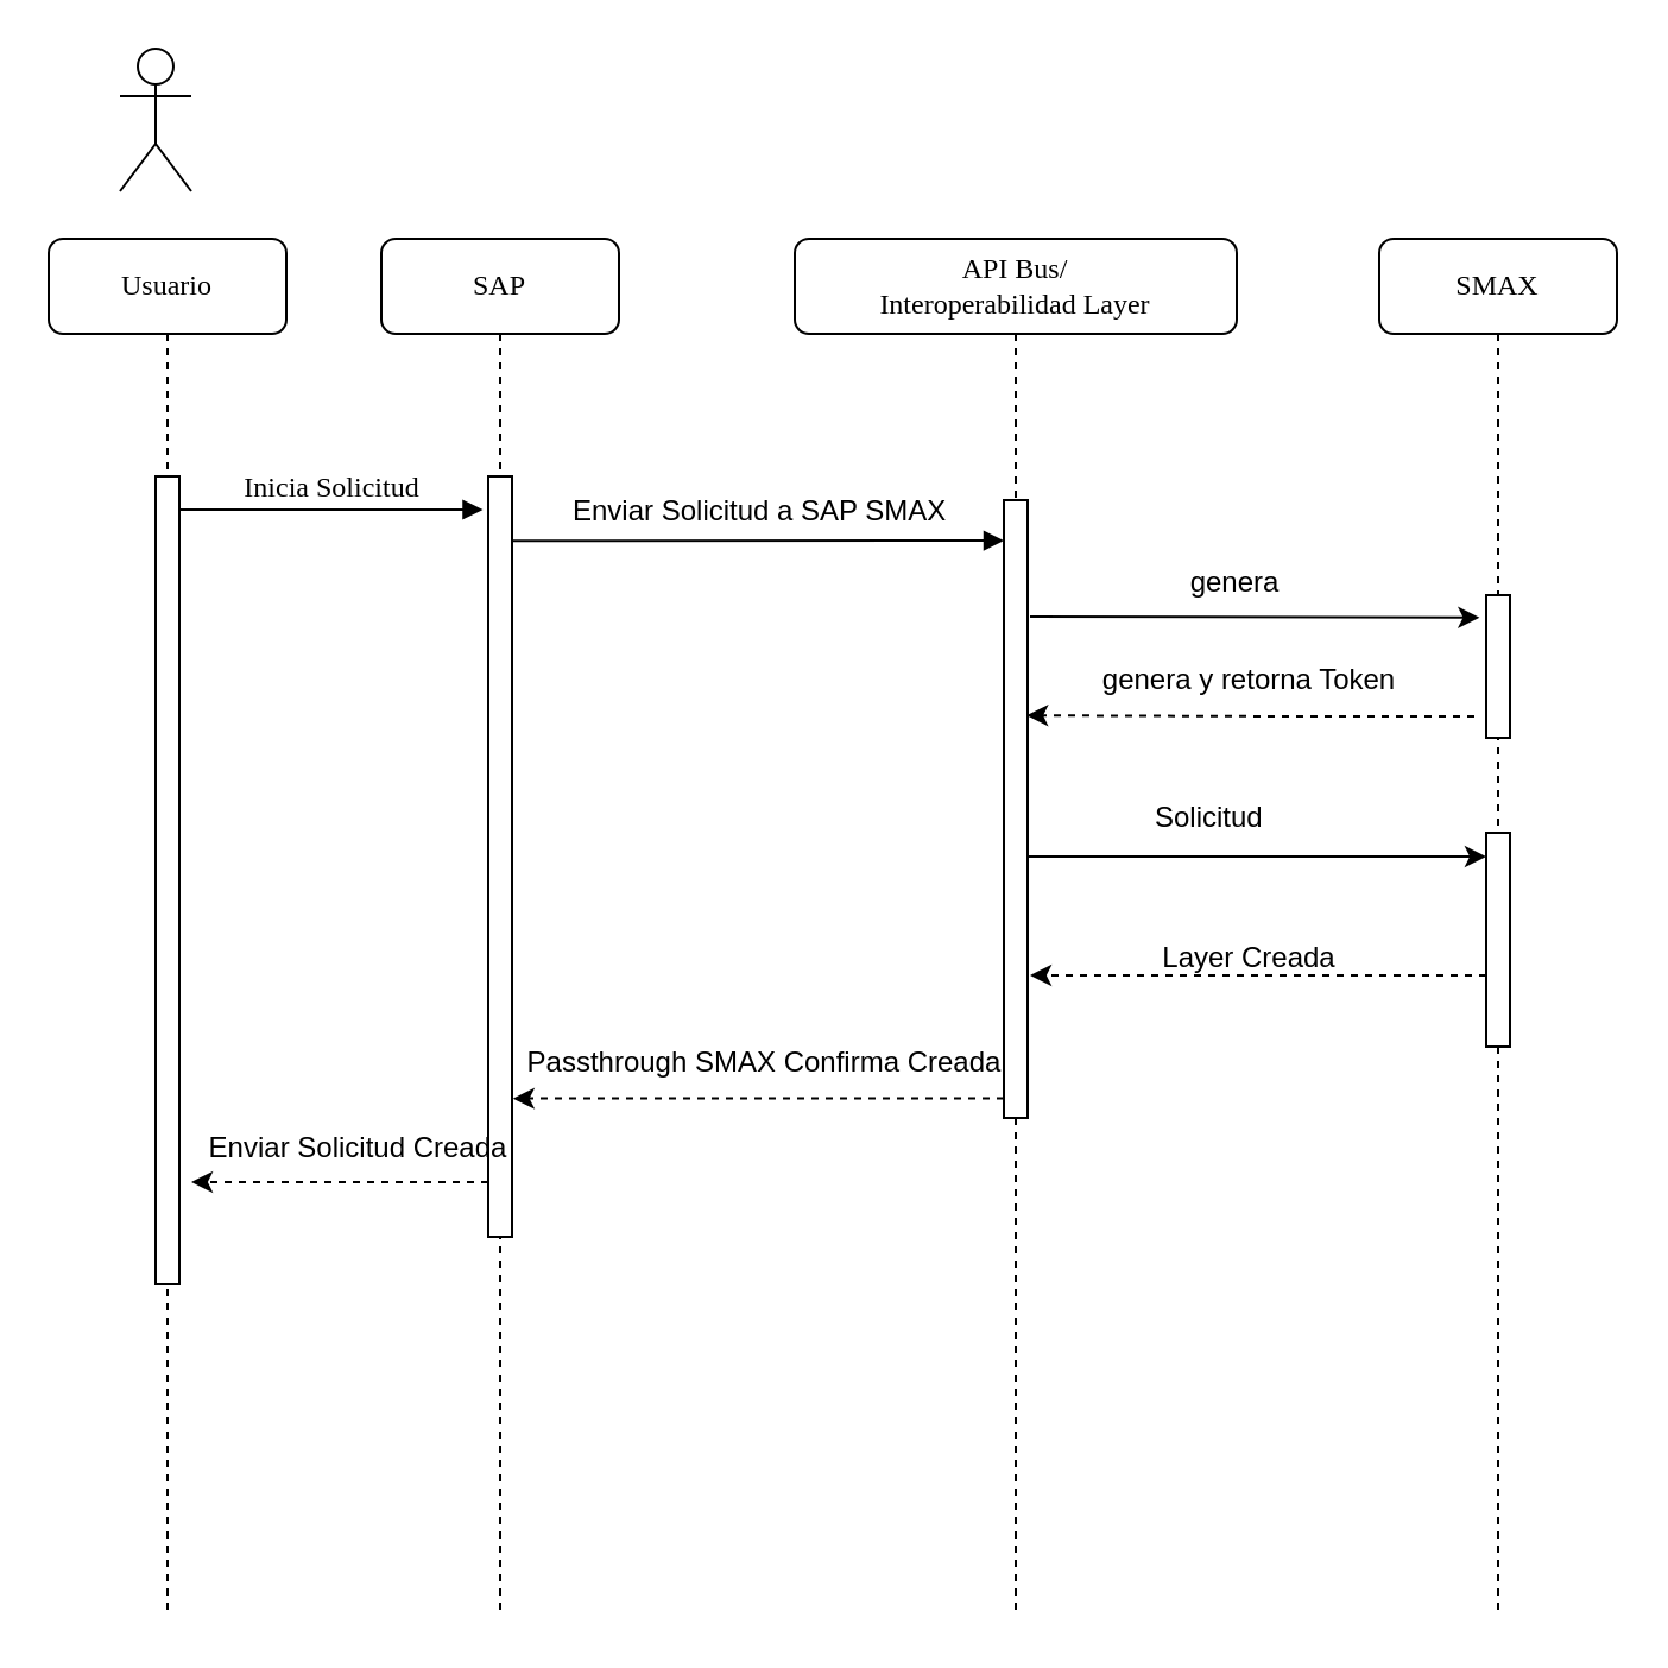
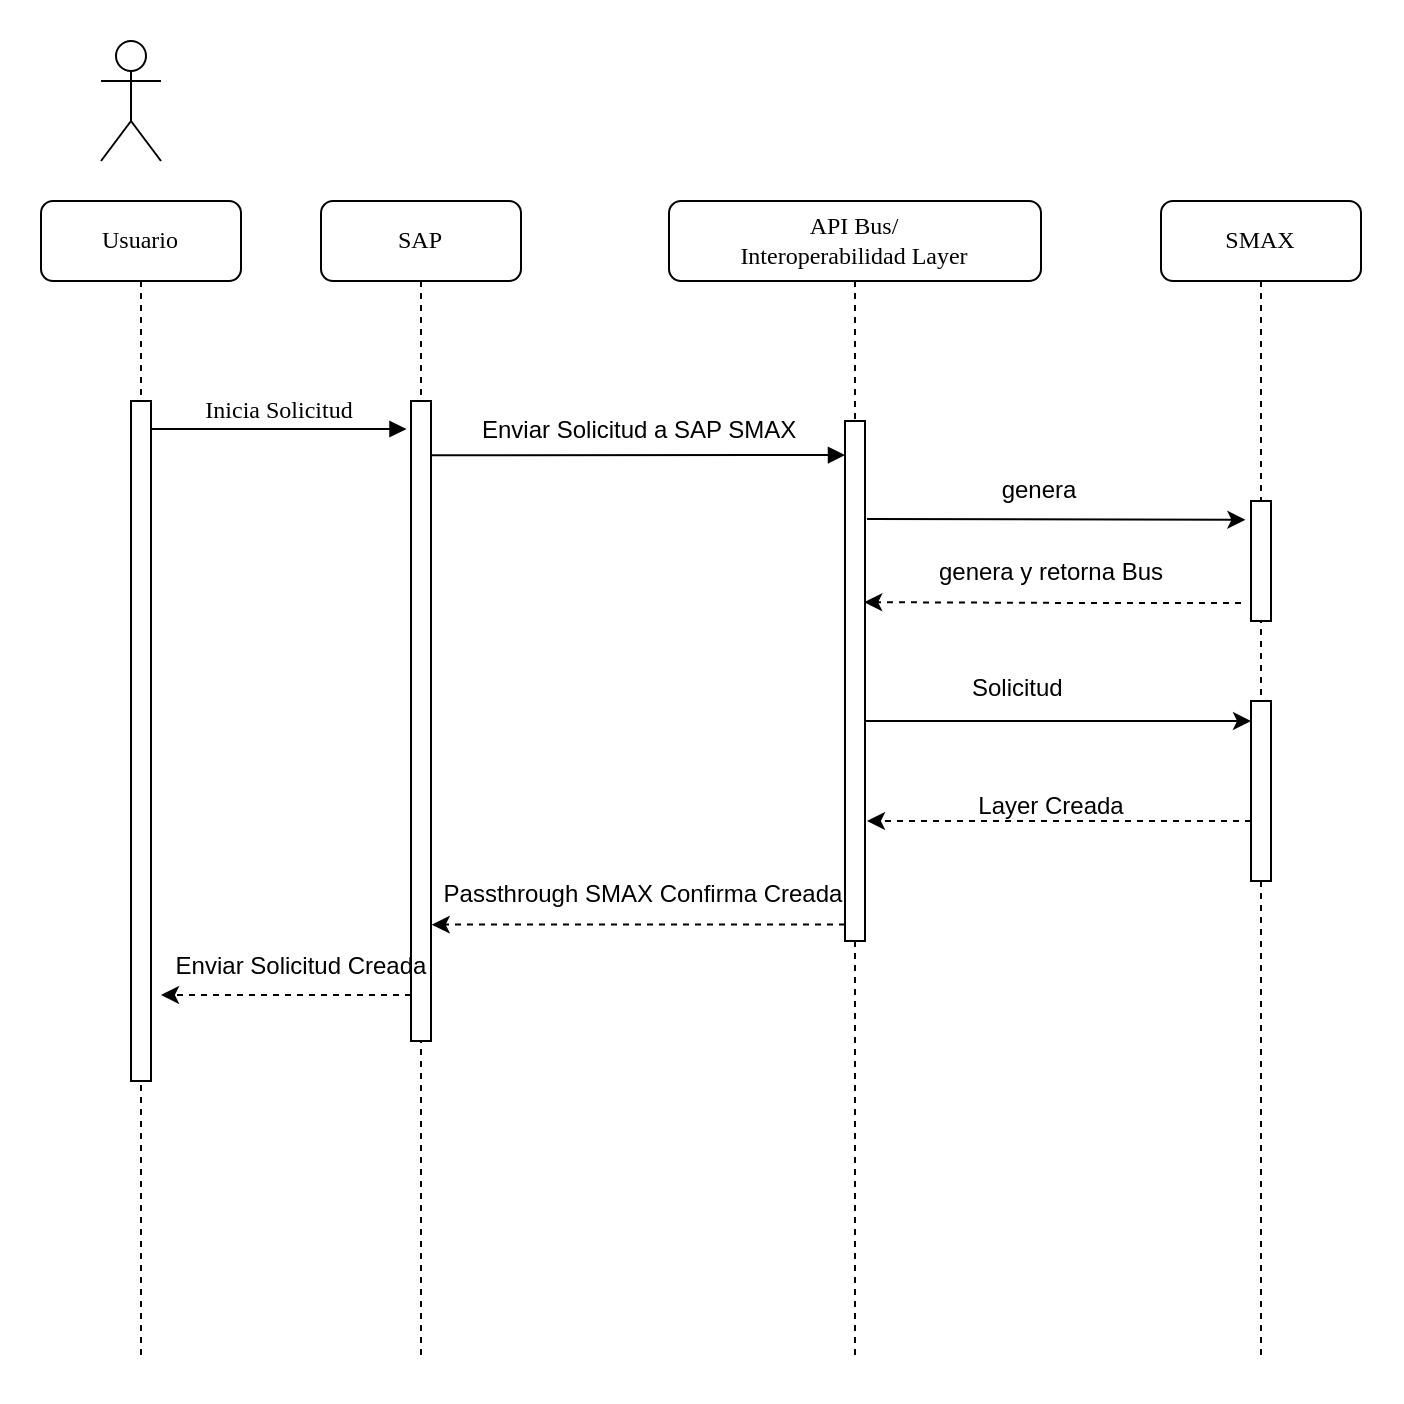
  <mxCell id="0" />
  <mxCell id="1" parent="0" />
  <mxCell id="2" value="SAP" style="shape=umlLifeline;perimeter=lifelinePerimeter;whiteSpace=wrap;html=1;container=1;collapsible=0;recursiveResize=0;outlineConnect=0;rounded=1;shadow=0;comic=0;labelBackgroundColor=none;strokeWidth=1;fontFamily=Verdana;fontSize=12;align=center;" vertex="1" parent="1"><mxGeometry x="160" y="100" width="100" height="580" as="geometry" /></mxCell>
  <mxCell id="3" value="" style="html=1;points=[];perimeter=orthogonalPerimeter;rounded=0;shadow=0;comic=0;labelBackgroundColor=none;strokeWidth=1;fontFamily=Verdana;fontSize=12;align=center;" vertex="1" parent="2"><mxGeometry x="45" y="100" width="10" height="320" as="geometry" /></mxCell>
  <mxCell id="4" value="" style="html=1;verticalAlign=bottom;endArrow=block;entryX=0;entryY=0;labelBackgroundColor=none;fontFamily=Verdana;fontSize=12;edgeStyle=elbowEdgeStyle;elbow=vertical;" edge="1" parent="2"><mxGeometry x="0.267" y="10" relative="1" as="geometry"><mxPoint x="55" y="127.148" as="sourcePoint" /><mxPoint as="offset" /><mxPoint x="262" y="127.0" as="targetPoint" /></mxGeometry></mxCell>
  <mxCell id="5" value="API Bus/&lt;div&gt;Interoperabilidad Layer&lt;/div&gt;" style="shape=umlLifeline;perimeter=lifelinePerimeter;whiteSpace=wrap;html=1;container=1;collapsible=0;recursiveResize=0;outlineConnect=0;rounded=1;shadow=0;comic=0;labelBackgroundColor=none;strokeWidth=1;fontFamily=Verdana;fontSize=12;align=center;" vertex="1" parent="1"><mxGeometry x="334" y="100" width="186" height="580" as="geometry" /></mxCell>
  <mxCell id="6" value="" style="html=1;points=[];perimeter=orthogonalPerimeter;rounded=0;shadow=0;comic=0;labelBackgroundColor=none;strokeWidth=1;fontFamily=Verdana;fontSize=12;align=center;" vertex="1" parent="5"><mxGeometry x="88" y="110" width="10" height="260" as="geometry" /></mxCell>
  <mxCell id="7" value="genera" style="text;html=1;align=center;verticalAlign=middle;resizable=0;points=[];autosize=1;strokeColor=none;fillColor=none;" vertex="1" parent="5"><mxGeometry x="150" y="130" width="70" height="30" as="geometry" /></mxCell>
  <mxCell id="8" value="SMAX" style="shape=umlLifeline;perimeter=lifelinePerimeter;whiteSpace=wrap;html=1;container=1;collapsible=0;recursiveResize=0;outlineConnect=0;rounded=1;shadow=0;comic=0;labelBackgroundColor=none;strokeWidth=1;fontFamily=Verdana;fontSize=12;align=center;" vertex="1" parent="1"><mxGeometry x="580" y="100" width="100" height="580" as="geometry" /></mxCell>
  <mxCell id="9" value="" style="html=1;points=[];perimeter=orthogonalPerimeter;rounded=0;shadow=0;comic=0;labelBackgroundColor=none;strokeWidth=1;fontFamily=Verdana;fontSize=12;align=center;" vertex="1" parent="8"><mxGeometry x="45" y="150" width="10" height="60" as="geometry" /></mxCell>
  <mxCell id="10" value="" style="html=1;points=[];perimeter=orthogonalPerimeter;rounded=0;shadow=0;comic=0;labelBackgroundColor=none;strokeWidth=1;fontFamily=Verdana;fontSize=12;align=center;" vertex="1" parent="8"><mxGeometry x="45" y="250" width="10" height="90" as="geometry" /></mxCell>
  <mxCell id="11" value="Usuario" style="shape=umlLifeline;perimeter=lifelinePerimeter;whiteSpace=wrap;html=1;container=1;collapsible=0;recursiveResize=0;outlineConnect=0;rounded=1;shadow=0;comic=0;labelBackgroundColor=none;strokeWidth=1;fontFamily=Verdana;fontSize=12;align=center;" vertex="1" parent="1"><mxGeometry x="20" y="100" width="100" height="580" as="geometry" /></mxCell>
  <mxCell id="12" value="" style="html=1;points=[];perimeter=orthogonalPerimeter;rounded=0;shadow=0;comic=0;labelBackgroundColor=none;strokeWidth=1;fontFamily=Verdana;fontSize=12;align=center;" vertex="1" parent="11"><mxGeometry x="45" y="100" width="10" height="340" as="geometry" /></mxCell>
  <mxCell id="13" value="Inicia Solicitud" style="html=1;verticalAlign=bottom;endArrow=block;labelBackgroundColor=none;fontFamily=Verdana;fontSize=12;edgeStyle=elbowEdgeStyle;elbow=vertical;entryX=-0.226;entryY=0.041;entryDx=0;entryDy=0;entryPerimeter=0;" edge="1" parent="1" target="3"><mxGeometry relative="1" as="geometry"><mxPoint x="75" y="214" as="sourcePoint" /><mxPoint x="200" y="214" as="targetPoint" /><Array as="points"><mxPoint x="120" y="214" /></Array></mxGeometry></mxCell>
  <mxCell id="14" value="&lt;div&gt;&lt;br&gt;&lt;/div&gt;" style="shape=umlActor;verticalLabelPosition=bottom;verticalAlign=top;html=1;outlineConnect=0;" vertex="1" parent="1"><mxGeometry x="50" width="30" height="60" as="geometry" y="20" /></mxCell>
  <mxCell id="15" style="edgeStyle=orthogonalEdgeStyle;rounded=0;orthogonalLoop=1;jettySize=auto;html=1;entryX=1.16;entryY=0.678;entryDx=0;entryDy=0;entryPerimeter=0;dashed=1;" edge="1" parent="1"><mxGeometry relative="1" as="geometry"><mxPoint x="620" y="301" as="sourcePoint" /><mxPoint x="431.6" y="300.58" as="targetPoint" /><Array as="points"><mxPoint x="540" y="301" /></Array></mxGeometry></mxCell>
  <mxCell id="16" style="edgeStyle=orthogonalEdgeStyle;rounded=0;orthogonalLoop=1;jettySize=auto;html=1;" edge="1" parent="1" source="6"><mxGeometry relative="1" as="geometry"><mxPoint x="625" y="360" as="targetPoint" /><Array as="points"><mxPoint x="470" y="360" /><mxPoint x="470" y="360" /></Array></mxGeometry></mxCell>
  <mxCell id="17" value="" style="endArrow=classic;html=1;rounded=0;entryX=-0.28;entryY=0.157;entryDx=0;entryDy=0;entryPerimeter=0;" edge="1" parent="1" target="9"><mxGeometry width="50" height="50" relative="1" as="geometry"><mxPoint x="433" y="259" as="sourcePoint" /><mxPoint x="554" y="260" as="targetPoint" /></mxGeometry></mxCell>
- <mxCell id="18" value="genera y retorna Token" style="text;html=1;align=center;verticalAlign=middle;resizable=0;points=[];autosize=1;strokeColor=none;fillColor=none;dashed=1;" vertex="1" parent="1"><mxGeometry x="450" y="271" width="150" height="30" as="geometry" /></mxCell>
+ <mxCell id="18" value="genera y retorna Bus" style="text;html=1;align=center;verticalAlign=middle;resizable=0;points=[];autosize=1;strokeColor=none;fillColor=none;dashed=1;" vertex="1" parent="1"><mxGeometry x="450" y="271" width="150" height="30" as="geometry" /></mxCell>
  <mxCell id="19" value="Solicitud" style="text;whiteSpace=wrap;" vertex="1" parent="1"><mxGeometry x="484" y="330" width="110" height="40" as="geometry" /></mxCell>
  <mxCell id="20" style="edgeStyle=orthogonalEdgeStyle;rounded=0;orthogonalLoop=1;jettySize=auto;html=1;dashed=1;" edge="1" parent="1" source="10"><mxGeometry relative="1" as="geometry"><mxPoint x="433" y="410" as="targetPoint" /><Array as="points"><mxPoint x="570" y="410" /><mxPoint x="570" y="410" /></Array></mxGeometry></mxCell>
  <mxCell id="21" value="Layer Creada" style="text;html=1;align=center;verticalAlign=middle;resizable=0;points=[];autosize=1;strokeColor=none;fillColor=none;" vertex="1" parent="1"><mxGeometry x="470" y="388" width="110" height="30" as="geometry" /></mxCell>
  <mxCell id="22" value="Enviar Solicitud a SAP SMAX" style="text;whiteSpace=wrap;" vertex="1" parent="1"><mxGeometry x="239" y="201" width="190" height="40" as="geometry" /></mxCell>
  <mxCell id="23" style="edgeStyle=orthogonalEdgeStyle;rounded=0;orthogonalLoop=1;jettySize=auto;html=1;dashed=1;entryX=0.02;entryY=0.994;entryDx=0;entryDy=0;entryPerimeter=0;" edge="1" parent="1" source="6" target="24"><mxGeometry relative="1" as="geometry"><mxPoint x="220" y="460" as="targetPoint" /><Array as="points"><mxPoint x="238" y="462" /></Array></mxGeometry></mxCell>
  <mxCell id="24" value="Passthrough SMAX Confirma Creada" style="text;html=1;align=center;verticalAlign=middle;resizable=0;points=[];autosize=1;strokeColor=none;fillColor=none;" vertex="1" parent="1"><mxGeometry x="211" y="432" width="220" height="30" as="geometry" /></mxCell>
  <mxCell id="25" style="edgeStyle=orthogonalEdgeStyle;rounded=0;orthogonalLoop=1;jettySize=auto;html=1;dashed=1;" edge="1" parent="1"><mxGeometry relative="1" as="geometry"><mxPoint x="205" y="497" as="sourcePoint" /><mxPoint x="80" y="497" as="targetPoint" /><Array as="points"><mxPoint x="140" y="497" /><mxPoint x="140" y="497" /></Array></mxGeometry></mxCell>
  <mxCell id="26" value="Enviar Solicitud Creada" style="text;html=1;align=center;verticalAlign=middle;resizable=0;points=[];autosize=1;strokeColor=none;fillColor=none;" vertex="1" parent="1"><mxGeometry x="70" y="467.5" width="160" height="30" as="geometry" /></mxCell>
